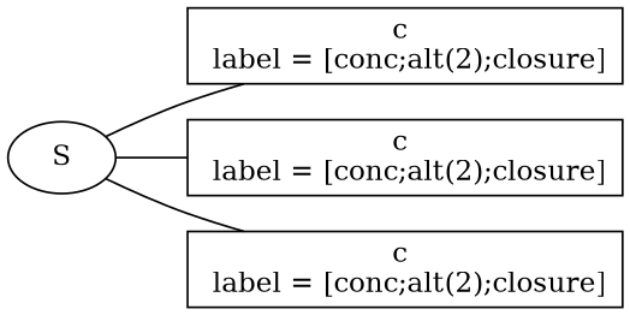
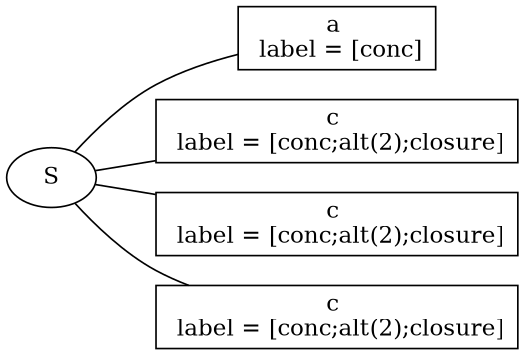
  graph {
    rankdir=LR
    node [shape=box]
+   n1 [label="a \n label = [conc]"]
    n2 [label="c \n label = [conc;alt(2);closure]"]
    n3 [label="c \n label = [conc;alt(2);closure]"]
    n4 [label="c \n label = [conc;alt(2);closure]"]
    S [shape=""]
+   S -- n1
    S -- n2
    S -- n3
    S -- n4
  }
